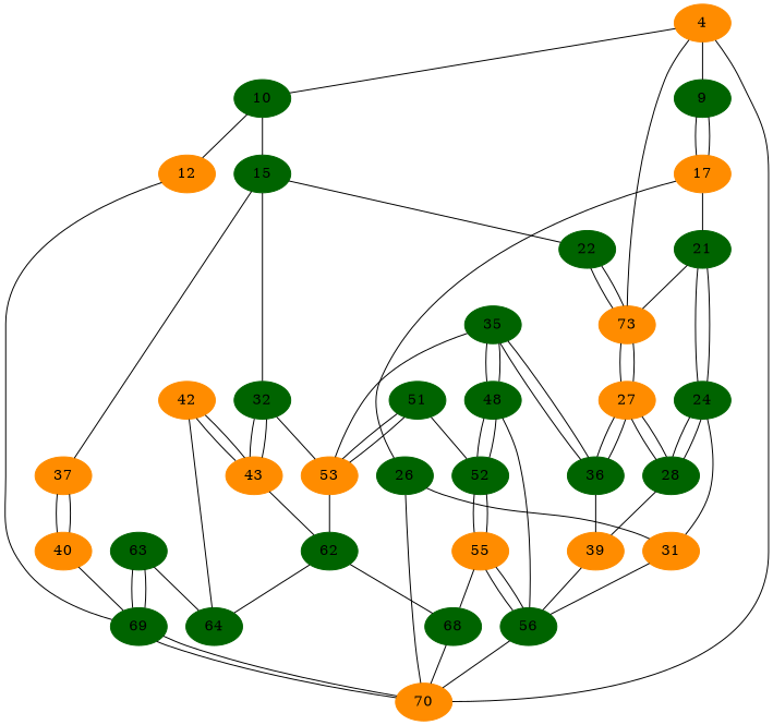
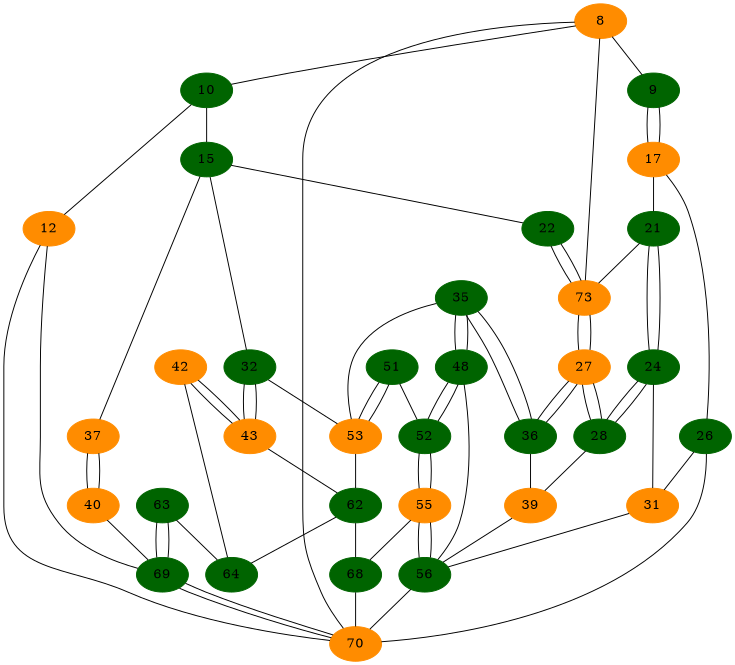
  graph {
    node [color=darkgreen style=filled]
-   8 [color=darkorange super="+7" label=4]
+   8 [color=darkorange super="+7"]
    9
    10 [super="+6"]
    n4 [color=darkorange label=73 super="+20+19"]
    70 [color=darkorange super="+66+54"]
    17 [color=darkorange]
    12 [color=darkorange super="+1+11"]
    15 [super="+14"]
    27 [color=darkorange]
    21
    26 [super="+18"]
    69 [super="+57"]
    37 [color=darkorange super="+16"]
    22
    32
    40 [color=darkorange]
    43 [color=darkorange]
    53 [color=darkorange super="+50+34"]
    24
    31 [color=darkorange super="+25"]
    28
    36
    39 [color=darkorange super="+38+29"]
    56 [super="+47+46+45"]
    62 [super="+58+59"]
    35
    48
    52
    42 [color=darkorange super="+41"]
    64 [super="+61"]
    68 [super="+67+60"]
    55 [color=darkorange]
    51
    63
    8 -- 9 [weight=2]
    8 -- 10
    8 -- n4
    8 -- 70
    9 -- 17
    9 -- 17
    10 -- 12 [weight=2]
    10 -- 15 [weight=2]
    n4 -- 27
    n4 -- 27
    17 -- 21
    17 -- 26
+   12 -- 70
    12 -- 69
    15 -- 37
    15 -- 22
    15 -- 32
    27 -- 28
    27 -- 28
    27 -- 36
    27 -- 36
    21 -- n4
    21 -- 24
    21 -- 24
    26 -- 70 [weight=2]
    26 -- 31
    69 -- 70 [weight=2]
    69 -- 70
    37 -- 40
    37 -- 40
    22 -- n4 [weight=2]
    22 -- n4
    32 -- 43
    32 -- 43
    32 -- 53
    40 -- 69
    43 -- 62
    53 -- 62 [weight=2]
    24 -- 31
    24 -- 28
    24 -- 28
    31 -- 56
    28 -- 39
    36 -- 39
    39 -- 56
    56 -- 70 [weight=2]
    62 -- 64
    62 -- 68 [weight=2]
    35 -- 53
    35 -- 36
    35 -- 36
    35 -- 48
    35 -- 48
    48 -- 56
    48 -- 52
    48 -- 52
    52 -- 55
    52 -- 55
    42 -- 43
    42 -- 43
    42 -- 64 [weight=2]
    68 -- 70 [weight=2]
    55 -- 56
    55 -- 56
    55 -- 68
    51 -- 53 [weight=2]
    51 -- 53
    51 -- 52
    63 -- 69 [weight=2]
    63 -- 69
    63 -- 64
  }
